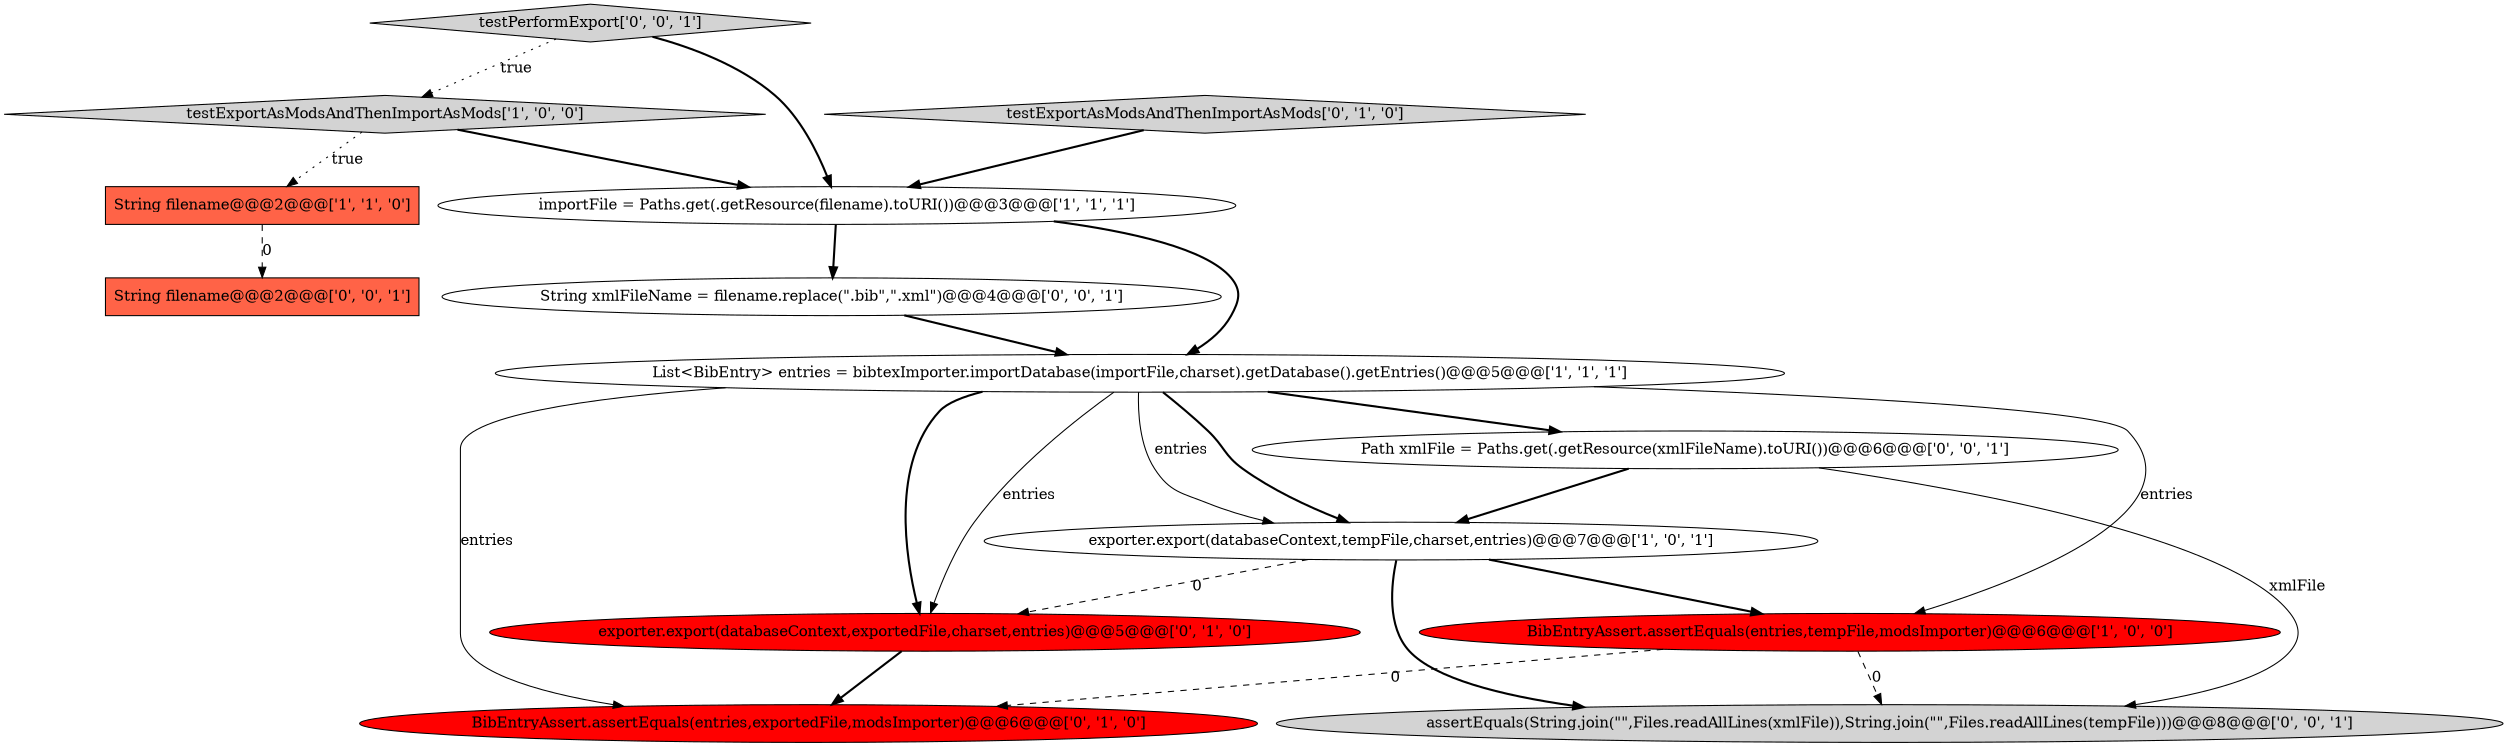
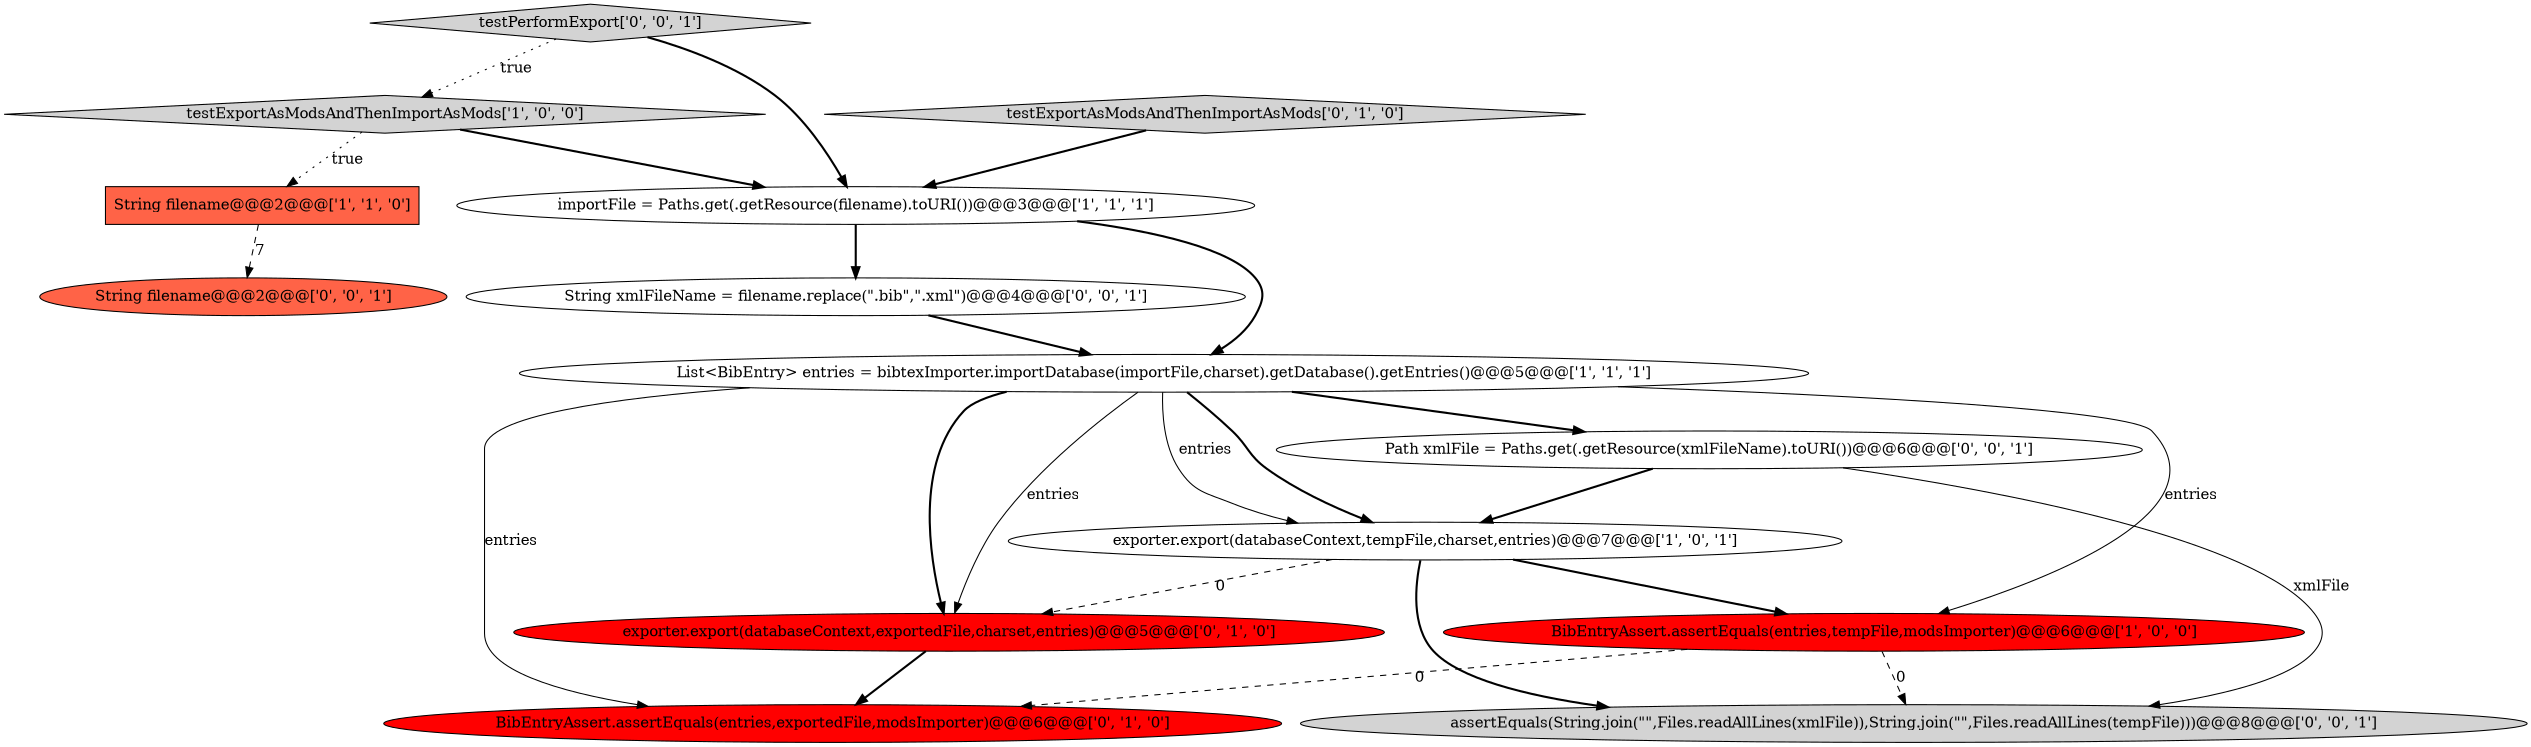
  digraph {
    node [fillcolor=white shape=ellipse style=filled]
    edge [style=bold]
    n1 [fillcolor=red label="BibEntryAssert.assertEquals(entries,tempFile,modsImporter)@@@6@@@['1', '0', '0']"]
    n2 [fillcolor=red label="BibEntryAssert.assertEquals(entries,exportedFile,modsImporter)@@@6@@@['0', '1', '0']"]
    n3 [fillcolor=lightgray label="assertEquals(String.join(\"\",Files.readAllLines(xmlFile)),String.join(\"\",Files.readAllLines(tempFile)))@@@8@@@['0', '0', '1']"]
    n4 [fillcolor=lightgray label="testPerformExport['0', '0', '1']" shape=diamond]
    n5 [label="importFile = Paths.get(.getResource(filename).toURI())@@@3@@@['1', '1', '1']"]
    n6 [fillcolor=lightgray label="testExportAsModsAndThenImportAsMods['1', '0', '0']" shape=diamond]
    n7 [label="List<BibEntry> entries = bibtexImporter.importDatabase(importFile,charset).getDatabase().getEntries()@@@5@@@['1', '1', '1']"]
    n8 [label="String xmlFileName = filename.replace(\".bib\",\".xml\")@@@4@@@['0', '0', '1']"]
-   n9 [fillcolor=tomato label="String filename@@@2@@@['0', '0', '1']" shape=box]
+   n9 [fillcolor=tomato label="String filename@@@2@@@['0', '0', '1']"]
    n10 [fillcolor=lightgray label="testExportAsModsAndThenImportAsMods['0', '1', '0']" shape=diamond]
    n11 [fillcolor=tomato label="String filename@@@2@@@['1', '1', '0']" shape=box]
    n12 [label="Path xmlFile = Paths.get(.getResource(xmlFileName).toURI())@@@6@@@['0', '0', '1']"]
    n13 [label="exporter.export(databaseContext,tempFile,charset,entries)@@@7@@@['1', '0', '1']"]
    n14 [fillcolor=red label="exporter.export(databaseContext,exportedFile,charset,entries)@@@5@@@['0', '1', '0']"]
    n1 -> n2 [label=0 style=dashed]
    n1 -> n3 [label=0 style=dashed]
    n4 -> n5
    n4 -> n6 [label=true style=dotted]
    n5 -> n7
    n5 -> n8
    n6 -> n5
    n6 -> n11 [label=true style=dotted]
    n7 -> n1 [label=entries style=solid]
    n7 -> n2 [label=entries style=solid]
    n7 -> n12
    n7 -> n13 [label=entries style=solid]
    n7 -> n13
    n7 -> n14
    n7 -> n14 [label=entries style=solid]
    n8 -> n7
    n10 -> n5
-   n11 -> n9 [label=0 style=dashed]
+   n11 -> n9 [label=7 style=dashed]
    n12 -> n3 [label=xmlFile style=solid]
    n12 -> n13
    n13 -> n1
    n13 -> n3
    n13 -> n14 [label=0 style=dashed]
    n14 -> n2
  }
